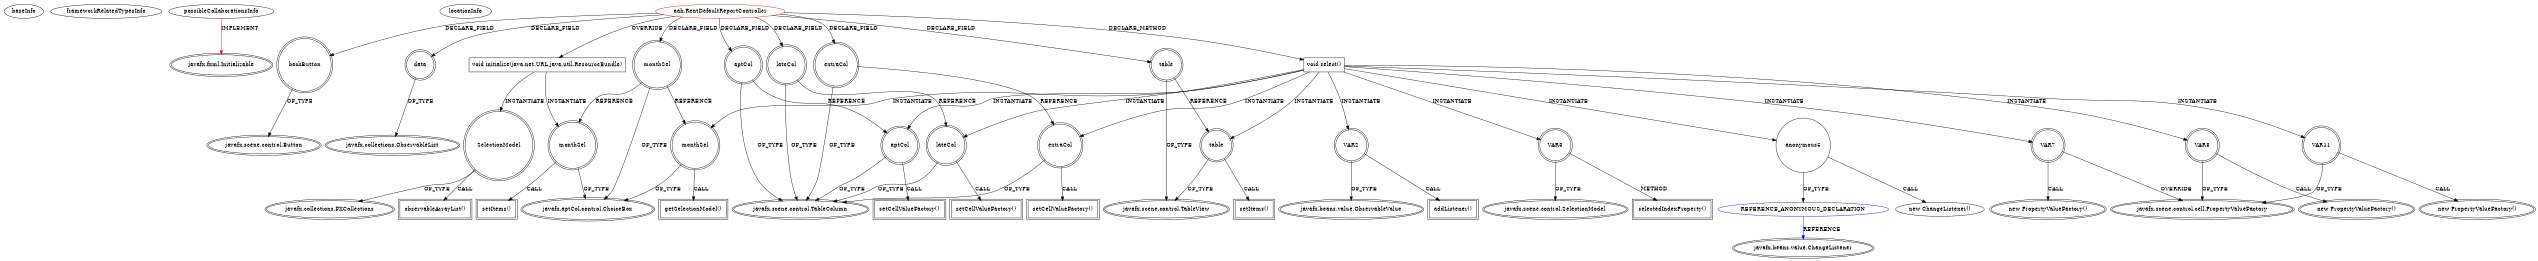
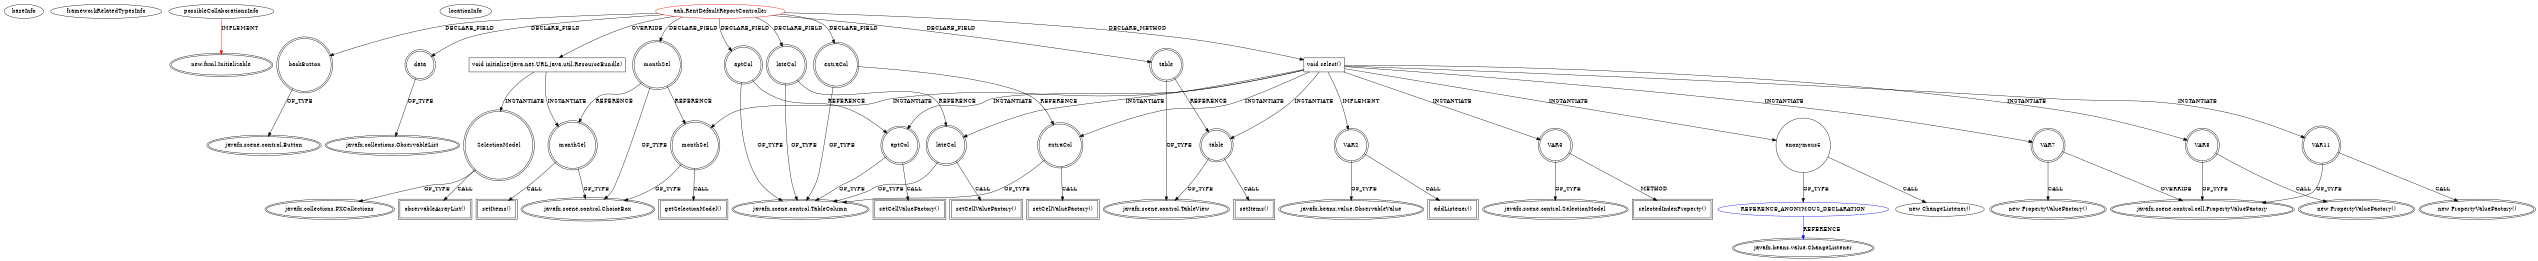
  digraph {
    node [isFrameworkType=true peripheries=2 vertexType=VARIABLE_EXPRESION]
    baseInfo [category=extension_graph graphId=4725 isAnonymous=false possibleRelation=true isFrameworkType="" peripheries="" vertexType=""]
    frameworkRelatedTypesInfo [0="javafx.fxml.Initializable" isFrameworkType="" peripheries="" vertexType=""]
    possibleCollaborationsInfo [0="4725~CLIENT_METHOD_DECLARATION-INSTANTIATION-~javafx.fxml.Initializable ~javafx.beans.value.ChangeListener ~false~true" isFrameworkType="" peripheries="" vertexType=""]
-   n4 [label="javafx.fxml.Initializable" vertexType=FRAMEWORK_INTERFACE_TYPE]
+   n4 [label="new.fxml.Initializable" vertexType=FRAMEWORK_INTERFACE_TYPE]
    locationInfo [contextSignature=RentDefaultReportController filePath="/warpcorebreach-AAH/AAH-master/AAH/src/aah/RentDefaultReportController.java" graphId=4725 projectName="warpcorebreach-AAH" isFrameworkType="" peripheries="" vertexType=""]
    n6 [color=red isFrameworkType=false label="aah.RentDefaultReportController" vertexType=ROOT_CLIENT_CLASS_DECLARATION peripheries=""]
    n7 [label=aptCol shape=circle vertexType=FIELD_DECLARATION]
    n8 [label=backButton shape=circle vertexType=FIELD_DECLARATION]
    n9 [label=data shape=circle vertexType=FIELD_DECLARATION]
    n10 [label=extraCol shape=circle vertexType=FIELD_DECLARATION]
    n11 [label=lateCol shape=circle vertexType=FIELD_DECLARATION]
    n12 [label=monthSel shape=circle vertexType=FIELD_DECLARATION]
    n13 [label=table shape=circle vertexType=FIELD_DECLARATION]
    n14 [isFrameworkType=false label="void initialize(java.net.URL,java.util.ResourceBundle)" shape=box vertexType=OVERRIDING_METHOD_DECLARATION peripheries=""]
    n15 [isFrameworkType=false label="void select()" shape=box vertexType=CLIENT_METHOD_DECLARATION peripheries=""]
    n16 [label="javafx.scene.control.TableColumn" vertexType=FRAMEWORK_CLASS_TYPE]
    n17 [label=aptCol shape=circle]
    n18 [label="javafx.scene.control.Button" vertexType=FRAMEWORK_CLASS_TYPE]
    n19 [label="javafx.collections.ObservableList" vertexType=FRAMEWORK_INTERFACE_TYPE]
    n20 [label=extraCol shape=circle]
    n21 [label=lateCol shape=circle]
-   n22 [label="javafx.aptCol.control.ChoiceBox" vertexType=FRAMEWORK_CLASS_TYPE]
+   n22 [label="javafx.scene.control.ChoiceBox" vertexType=FRAMEWORK_CLASS_TYPE]
    n23 [label=monthSel shape=circle]
    n24 [label=monthSel shape=circle]
    n25 [label="javafx.scene.control.TableView" vertexType=FRAMEWORK_CLASS_TYPE]
    n26 [label=table shape=circle]
    n27 [label=SelectionModel shape=circle]
    n28 [label=VAR2 shape=circle]
    n29 [label=VAR3 shape=circle]
    n30 [isFrameworkType=false label=anonymous5 shape=circle peripheries=""]
    n31 [label=VAR7 shape=circle]
    n32 [label=VAR8 shape=circle]
    n33 [label=VAR11 shape=circle]
    n34 [label="setCellValueFactory()" shape=box vertexType=INSIDE_CALL]
    n35 [label="setCellValueFactory()" shape=box vertexType=INSIDE_CALL]
    n36 [label="setCellValueFactory()" shape=box vertexType=INSIDE_CALL]
    n37 [label="setItems()" shape=box vertexType=INSIDE_CALL]
    n38 [label="getSelectionModel()" shape=box vertexType=INSIDE_CALL]
    n39 [label="setItems()" shape=box vertexType=INSIDE_CALL]
    n40 [label="javafx.collections.FXCollections" vertexType=FRAMEWORK_CLASS_TYPE]
    n41 [label="observableArrayList()" shape=box vertexType=INSIDE_CALL]
    n42 [label="javafx.beans.value.ObservableValue" vertexType=FRAMEWORK_INTERFACE_TYPE]
    n43 [label="addListener()" shape=box vertexType=INSIDE_CALL]
    n44 [label="javafx.scene.control.SelectionModel" vertexType=FRAMEWORK_CLASS_TYPE]
    n45 [label="selectedIndexProperty()" shape=box vertexType=INSIDE_CALL]
    n46 [color=blue isFrameworkType=false label=REFERENCE_ANONYMOUS_DECLARATION vertexType=REFERENCE_ANONYMOUS_DECLARATION peripheries=""]
    n47 [isFrameworkType=false label="new ChangeListener()" vertexType=CONSTRUCTOR_CALL peripheries=""]
    n48 [label="javafx.scene.control.cell.PropertyValueFactory" vertexType=FRAMEWORK_CLASS_TYPE]
    n49 [label="new PropertyValueFactory()" vertexType=CONSTRUCTOR_CALL]
    n50 [label="new PropertyValueFactory()" vertexType=CONSTRUCTOR_CALL]
    n51 [label="new PropertyValueFactory()" vertexType=CONSTRUCTOR_CALL]
    n52 [label="javafx.beans.value.ChangeListener" vertexType=FRAMEWORK_INTERFACE_TYPE]
    possibleCollaborationsInfo -> n4 [color=red label=IMPLEMENT]
    n6 -> n7 [label=DECLARE_FIELD]
    n6 -> n8 [label=DECLARE_FIELD]
    n6 -> n9 [label=DECLARE_FIELD]
    n6 -> n10 [label=DECLARE_FIELD]
    n6 -> n11 [label=DECLARE_FIELD]
    n6 -> n12 [label=DECLARE_FIELD]
    n6 -> n13 [label=DECLARE_FIELD]
    n6 -> n14 [label=OVERRIDE]
    n6 -> n15 [label=DECLARE_METHOD]
    n7 -> n16 [label=OF_TYPE]
    n7 -> n17 [label=REFERENCE]
    n8 -> n18 [label=OF_TYPE]
    n9 -> n19 [label=OF_TYPE]
    n10 -> n16 [label=OF_TYPE]
    n10 -> n20 [label=REFERENCE]
    n11 -> n16 [label=OF_TYPE]
    n11 -> n21 [label=REFERENCE]
    n12 -> n22 [label=OF_TYPE]
    n12 -> n23 [label=REFERENCE]
    n12 -> n24 [label=REFERENCE]
    n13 -> n25 [label=OF_TYPE]
    n13 -> n26 [label=REFERENCE]
    n14 -> n23 [label=INSTANTIATE]
    n14 -> n27 [label=INSTANTIATE]
    n15 -> n17 [label=INSTANTIATE]
    n15 -> n20 [label=INSTANTIATE]
    n15 -> n21 [label=INSTANTIATE]
    n15 -> n24 [label=INSTANTIATE]
    n15 -> n26 [label=INSTANTIATE]
-   n15 -> n28 [label=INSTANTIATE]
+   n15 -> n28 [label=IMPLEMENT]
    n15 -> n29 [label=INSTANTIATE]
    n15 -> n30 [label=INSTANTIATE]
    n15 -> n31 [label=INSTANTIATE]
    n15 -> n32 [label=INSTANTIATE]
    n15 -> n33 [label=INSTANTIATE]
    n17 -> n16 [label=OF_TYPE]
    n17 -> n34 [label=CALL]
    n20 -> n16 [label=OF_TYPE]
    n20 -> n35 [label=CALL]
    n21 -> n16 [label=OF_TYPE]
    n21 -> n36 [label=CALL]
    n23 -> n22 [label=OF_TYPE]
    n23 -> n37 [label=CALL]
    n24 -> n22 [label=OF_TYPE]
    n24 -> n38 [label=CALL]
    n26 -> n25 [label=OF_TYPE]
    n26 -> n39 [label=CALL]
    n27 -> n40 [label=OF_TYPE]
    n27 -> n41 [label=CALL]
    n28 -> n42 [label=OF_TYPE]
    n28 -> n43 [label=CALL]
    n29 -> n44 [label=OF_TYPE]
    n29 -> n45 [label=METHOD]
    n30 -> n46 [label=OF_TYPE]
    n30 -> n47 [label=CALL]
    n31 -> n48 [label=OVERRIDE]
    n31 -> n49 [label=CALL]
    n32 -> n48 [label=OF_TYPE]
    n32 -> n50 [label=CALL]
    n33 -> n48 [label=OF_TYPE]
    n33 -> n51 [label=CALL]
    n46 -> n52 [color=blue label=REFERENCE]
  }
